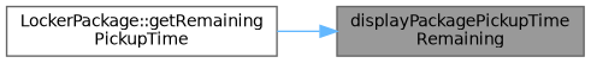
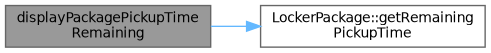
  digraph {
    rankdir=LR
    node [fontname=Helvetica fontsize=10 shape=box style=filled]
    n1 [color=gray40 fillcolor=grey60 fontcolor=black height=0.2 label="displayPackagePickupTime\lRemaining" width=0.4]
    n2 [color=grey40 fillcolor=white height=0.2 label="LockerPackage::getRemaining\lPickupTime" width=0.4]
-   n2 -> n1 [color=steelblue1 fontname=Helvetica fontsize=10 labelfontname=Helvetica labelfontsize=10 style=solid]
+   n1 -> n2 [color=steelblue1 fontname=Helvetica fontsize=10 labelfontname=Helvetica labelfontsize=10 style=solid]
  }
